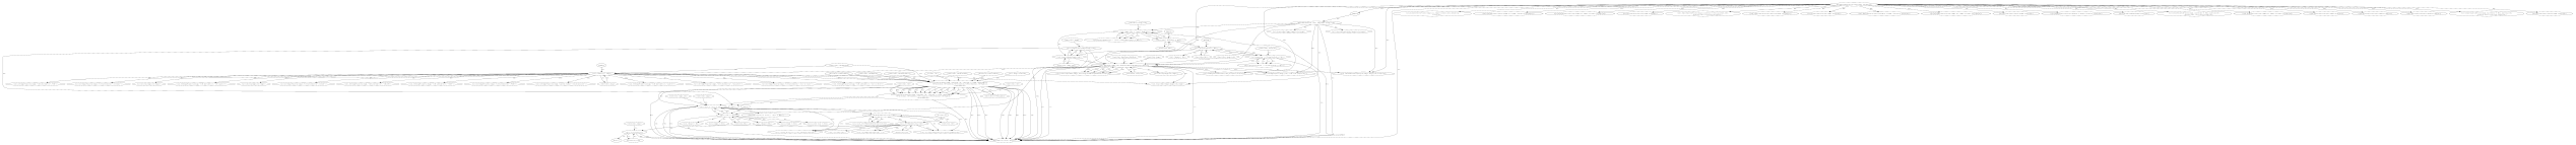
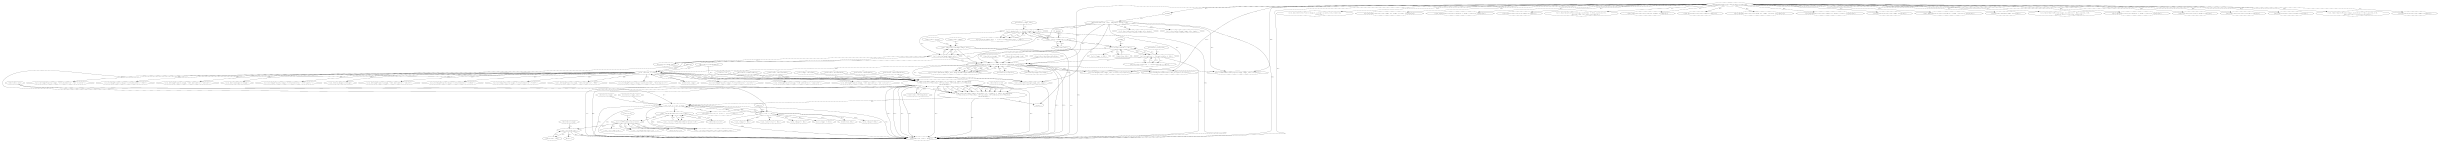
  digraph {
    fontname="IBM Plex Mono"
    node [fontname="IBM Plex Mono"]
    edge [fontname="IBM Plex Mono"]
    n1 [label="(Call,TIFFClose(tiff))"]
    n2 [label="(Block,)"]
    n3 [label="(Identifier,tiff)"]
    n4 [label="(MethodReturn,static Image *)"]
    n5 [label="(Call,TIFFReadDirectory(tiff))"]
-   n6 [label="(Call,TIFFGetField(tiff,TIFFTAG_IMAGEWIDTH,&width))"]
    n7 [label="(Call,TIFFPrintDirectory(tiff,stdout,MagickFalse))"]
    n8 [label="(Identifier,tiff)"]
    n9 [label="(Call,TIFFClose(tiff))"]
    n10 [label="(Call,TIFFReadDirectory(tiff) != 0)"]
    n11 [label="(Call,TIFFNumberOfDirectories(tiff))"]
    n12 [label="(Call,(size_t)TIFFNumberOfDirectories(tiff))"]
    n13 [label="(Identifier,tiff)"]
    n14 [label="(Call,tiff == (TIFF *) NULL)"]
    n15 [label="(Call,(TIFF *) NULL)"]
    n16 [label="(ControlStructure,if (tiff == (TIFF *) NULL))"]
    n17 [label="(Call,(Image *) NULL)"]
    n18 [label="(Call,(Image *) NULL)"]
    n19 [label="(Identifier,NULL)"]
    n20 [label="(Call,(Image *)NULL)"]
    n21 [label="(Call,(Image *) NULL)"]
    n22 [label="(Call,(const char *) NULL)"]
    n23 [label="(Call,tiff=TIFFClientOpen(image->filename,\"rb\",(thandle_t) image,TIFFReadBlob,\n    TIFFWriteBlob,TIFFSeekBlob,TIFFCloseBlob,TIFFGetBlobSize,TIFFMapBlob,\n    TIFFUnmapBlob))"]
    n24 [label="(Call,TIFFClientOpen(image->filename,\"rb\",(thandle_t) image,TIFFReadBlob,\n    TIFFWriteBlob,TIFFSeekBlob,TIFFCloseBlob,TIFFGetBlobSize,TIFFMapBlob,\n    TIFFUnmapBlob))"]
    n25 [label="(Block,)"]
    n26 [label="(Identifier,TIFFUnmapBlob)"]
    n27 [label="(Call,(thandle_t) image)"]
    n28 [label="(Identifier,image)"]
    n29 [label="(Call,SetImageProperty(image,\"tiff:photometric\",\"palette\"))"]
    n30 [label="(Call,SetImageProperty(image,\"tiff:photometric\",\"separated\"))"]
    n31 [label="(Call,SetImageProperty(image,\"tiff:photometric\",\"min-is-black\"))"]
    n32 [label="(Call,SetImageProperty(image,\"tiff:photometric\",\"min-is-white\"))"]
    n33 [label="(Call,SetImageProperty(image,\"tiff:photometric\",\"RGB\"))"]
    n34 [label="(Call,SetImageProperty(image,\"tiff:photometric\",\"unknown\"))"]
    n35 [label="(Call,DestroyImageList(image))"]
    n36 [label="(Call,SetImageProperty(image,\"tiff:photometric\",\"CIE Log2(L)\"))"]
    n37 [label="(Call,AcquireNextImage(image_info,image))"]
    n38 [label="(Call,DestroyImageList(image))"]
    n39 [label="(Call,SetImageProperty(image,\"tiff:photometric\",\"LOGLUV\"))"]
    n40 [label="(Call,SetImageProperty(image,\"tiff:photometric\",\"CIELAB\"))"]
    n41 [label="(Call,SetImageProperty(image,\"tiff:photometric\",\"YCBCR\"))"]
    n42 [label="(Call,SetImageProperty(image,\"tiff:photometric\",\"MASK\"))"]
    n43 [label="(Call,SetImageProperty(image,\"quantum:format\",\"floating-point\"))"]
    n44 [label="(Call,OpenBlob(image_info,image,ReadBinaryBlobMode,exception))"]
    n45 [label="(Call,status=OpenBlob(image_info,image,ReadBinaryBlobMode,exception))"]
    n46 [label="(Identifier,exception)"]
    n47 [label="(Call,DestroyImageList(image))"]
    n48 [label="(Call,SetMagickThreadValue(tiff_exception,exception))"]
    n49 [label="(Call,TIFFReadPhotoshopLayers(image,image_info,exception))"]
    n50 [label="(Call,GetImageOption(image_info,\"tiff:exif-properties\"))"]
    n51 [label="(Call,AcquireImage(image_info))"]
    n52 [label="(Call,image=AcquireImage(image_info))"]
    n53 [label="(Identifier,image_info)"]
    n54 [label="(Call,image_info != (const ImageInfo *) NULL)"]
    n55 [label="(Call,(const ImageInfo *) NULL)"]
    n56 [label="(Call,assert(image_info != (const TIFFReadDirectory *) NULL))"]
    n57 [label="(Call,(ExceptionInfo *) NULL)"]
    n58 [label="(Identifier,NULL)"]
    n59 [label="(MethodParameterIn,const ImageInfo *image_info)"]
    n60 [label="(Call,AcquireQuantumInfo(image_info,image))"]
    n61 [label="(Call,AcquireNextImage(image_info,image))"]
    1000115
    n63 [label="(Call,exception != (ExceptionInfo *) NULL)"]
    n64 [label="(Call,(Image *) NULL)"]
    n65 [label="(Identifier,NULL)"]
    n66 [label="(Call,assert(exception != (ExceptionInfo *) NULL))"]
    n67 [label="(MethodParameterIn,ExceptionInfo *exception)"]
    n68 [label="(Call,QueueAuthenticPixels(image,0,y,image->columns,rows_remaining,\n            exception))"]
    n69 [label="(Call,QueueAuthenticPixels(image,0,y,image->columns,1,exception))"]
    n70 [label="(Call,QueueAuthenticPixels(image,0,y,image->columns,1,exception))"]
    n71 [label="(Call,SyncAuthenticPixels(image,exception))"]
    n72 [label="(Call,ImportQuantumPixels(image,(CacheView *) NULL,quantum_info,\n            quantum_type,tiff_pixels,exception))"]
    n73 [label="(Call,InheritException(exception,&image->exception))"]
    n74 [label="(Call,SyncAuthenticPixels(image,exception))"]
    n75 [label="(Call,QueueAuthenticPixels(image,0,y,image->columns,1,exception))"]
    n76 [label="(Call,QueueAuthenticPixels(image,0,y,image->columns,1,exception))"]
    n77 [label="(Call,SyncAuthenticPixels(image,exception))"]
    n78 [label="(Call,QueueAuthenticPixels(image,0,y,image->columns,1,exception))"]
    n79 [label="(Call,DecodeLabImage(image,exception))"]
    n80 [label="(Call,ImportQuantumPixels(image,(CacheView *) NULL,quantum_info,\n            quantum_type,tiff_pixels,exception))"]
    n81 [label="(Call,GetAuthenticPixels(image,0,y,image->columns,1,exception))"]
    n82 [label="(Call,SyncAuthenticPixels(image,exception))"]
    n83 [label="(Call,SyncAuthenticPixels(image,exception))"]
    n84 [label="(Call,SyncAuthenticPixels(image,exception))"]
    n85 [label="(Call,ImportQuantumPixels(image,(CacheView *) NULL,quantum_info,\n              quantum_type,tiff_pixels,exception))"]
    n86 [label="(Call,SyncAuthenticPixels(image,exception))"]
    n87 [label="(Identifier,exception)"]
    n88 [label="(Identifier,image)"]
    n89 [label="(Identifier,image_info)"]
+   n90 [label="(Identifier,status)"]
    n91 [label="(Identifier,image)"]
    n92 [label="(Literal,\"rb\")"]
    n93 [label="(Identifier,TIFFWriteBlob)"]
    n94 [label="(Identifier,TIFFCloseBlob)"]
    n95 [label="(Identifier,image)"]
    n96 [label="(Identifier,image)"]
    n97 [label="(Call,image->filename)"]
    n98 [label="(Identifier,tiff)"]
    n99 [label="(Identifier,TIFFReadBlob)"]
    n100 [label="(Identifier,TIFFSeekBlob)"]
    n101 [label="(Identifier,TIFFMapBlob)"]
    n102 [label="(Identifier,image_info)"]
    n103 [label="(Identifier,tiff)"]
    n104 [label="(Identifier,image_info)"]
    n105 [label="(Identifier,TIFFGetBlobSize)"]
    n106 [label="(Identifier,ReadBinaryBlobMode)"]
    n107 [label="(Literal,0)"]
    1000231
    1000159
    1000186
    1000244
    n1 -> n2 [label="AST: "]
    n1 -> n3 [label="CFG: "]
    n1 -> n4 [label="DDG: "]
    n1 -> n4 [label="DDG: "]
    n3 -> n1 [label="AST: "]
    n5 -> n1 [label="DDG: "]
-   n5 -> n6 [label="DDG: "]
    n5 -> n7 [label="DDG: "]
    n5 -> n8 [label="CFG: "]
    n5 -> n9 [label="DDG: "]
    n5 -> n10 [label="AST: "]
    n5 -> n10 [label="DDG: "]
    n8 -> n5 [label="AST: "]
    n11 -> n5 [label="DDG: "]
-   n11 -> n6 [label="DDG: "]
    n11 -> n7 [label="DDG: "]
    n11 -> n12 [label="AST: "]
    n11 -> n12 [label="DDG: "]
    n11 -> n13 [label="CFG: "]
    n12 -> n11 [label="CFG: "]
    n13 -> n11 [label="AST: "]
    n14 -> n4 [label="DDG: "]
    n14 -> n4 [label="DDG: "]
    n14 -> n4 [label="DDG: "]
-   n14 -> n6 [label="DDG: "]
    n14 -> n7 [label="DDG: "]
    n14 -> n11 [label="CFG: "]
    n14 -> n15 [label="CFG: "]
    n14 -> n16 [label="AST: "]
    n15 -> n4 [label="DDG: "]
    n15 -> n14 [label="AST: "]
    n15 -> n14 [label="DDG: "]
    n15 -> n17 [label="DDG: "]
    n15 -> n18 [label="DDG: "]
    n15 -> n19 [label="CFG: "]
    n15 -> n20 [label="DDG: "]
    n15 -> n21 [label="DDG: "]
    n15 -> n22 [label="DDG: "]
    n19 -> n15 [label="AST: "]
    n23 -> n4 [label="DDG: "]
    n23 -> n14 [label="DDG: "]
    n23 -> n24 [label="CFG: "]
    n23 -> n25 [label="AST: "]
    n24 -> n4 [label="DDG: "]
    n24 -> n4 [label="DDG: "]
    n24 -> n4 [label="DDG: "]
    n24 -> n4 [label="DDG: "]
    n24 -> n4 [label="DDG: "]
    n24 -> n4 [label="DDG: "]
    n24 -> n4 [label="DDG: "]
    n24 -> n4 [label="DDG: "]
    n24 -> n4 [label="DDG: "]
    n24 -> n23 [label="AST: "]
    n24 -> n23 [label="DDG: "]
    n24 -> n23 [label="DDG: "]
    n24 -> n23 [label="DDG: "]
    n24 -> n23 [label="DDG: "]
    n24 -> n23 [label="DDG: "]
    n24 -> n23 [label="DDG: "]
    n24 -> n23 [label="DDG: "]
    n24 -> n23 [label="DDG: "]
    n24 -> n23 [label="DDG: "]
    n24 -> n23 [label="DDG: "]
    n24 -> n26 [label="CFG: "]
    n26 -> n24 [label="AST: "]
    n27 -> n24 [label="AST: "]
    n27 -> n24 [label="DDG: "]
    n27 -> n28 [label="CFG: "]
    n27 -> n29 [label="DDG: "]
    n27 -> n30 [label="DDG: "]
    n27 -> n31 [label="DDG: "]
    n27 -> n32 [label="DDG: "]
    n27 -> n33 [label="DDG: "]
    n27 -> n34 [label="DDG: "]
    n27 -> n35 [label="DDG: "]
    n27 -> n36 [label="DDG: "]
    n27 -> n37 [label="DDG: "]
    n27 -> n38 [label="DDG: "]
    n27 -> n39 [label="DDG: "]
    n27 -> n40 [label="DDG: "]
    n27 -> n41 [label="DDG: "]
    n27 -> n42 [label="DDG: "]
    n27 -> n43 [label="DDG: "]
    n28 -> n27 [label="AST: "]
    n44 -> n4 [label="DDG: "]
    n44 -> n4 [label="DDG: "]
    n44 -> n4 [label="DDG: "]
    n44 -> n27 [label="DDG: "]
    n44 -> n37 [label="DDG: "]
    n44 -> n45 [label="AST: "]
    n44 -> n45 [label="DDG: "]
    n44 -> n45 [label="DDG: "]
    n44 -> n45 [label="DDG: "]
    n44 -> n45 [label="DDG: "]
    n44 -> n46 [label="CFG: "]
    n44 -> n47 [label="DDG: "]
    n44 -> n48 [label="DDG: "]
    n44 -> n49 [label="DDG: "]
    n44 -> n50 [label="DDG: "]
    n45 -> n44 [label="CFG: "]
    n46 -> n44 [label="AST: "]
    n51 -> n44 [label="DDG: "]
    n51 -> n52 [label="AST: "]
    n51 -> n52 [label="DDG: "]
    n51 -> n53 [label="CFG: "]
    n52 -> n4 [label="DDG: "]
    n52 -> n25 [label="AST: "]
    n52 -> n44 [label="DDG: "]
    n52 -> n51 [label="CFG: "]
    n53 -> n51 [label="AST: "]
    n54 -> n4 [label="DDG: "]
    n54 -> n51 [label="DDG: "]
    n54 -> n55 [label="CFG: "]
    n54 -> n56 [label="AST: "]
    n54 -> n56 [label="DDG: "]
    n54 -> n56 [label="DDG: "]
    n55 -> n54 [label="AST: "]
    n55 -> n54 [label="DDG: "]
    n55 -> n57 [label="DDG: "]
    n55 -> n58 [label="CFG: "]
    n56 -> n54 [label="CFG: "]
    n57 -> n15 [label="DDG: "]
    n57 -> n63 [label="AST: "]
    n57 -> n63 [label="DDG: "]
    n57 -> n64 [label="DDG: "]
    n57 -> n65 [label="CFG: "]
    n58 -> n55 [label="AST: "]
    n59 -> n4 [label="DDG: "]
    n59 -> n37 [label="DDG: "]
    n59 -> n44 [label="DDG: "]
    n59 -> n49 [label="DDG: "]
    n59 -> n50 [label="DDG: "]
    n59 -> n51 [label="DDG: "]
    n59 -> n54 [label="DDG: "]
    n59 -> n60 [label="DDG: "]
    n59 -> n61 [label="DDG: "]
    1000115 -> n59 [label="AST: "]
    n63 -> n4 [label="DDG: "]
    n63 -> n44 [label="DDG: "]
    n63 -> n57 [label="CFG: "]
    n63 -> n66 [label="AST: "]
    n63 -> n66 [label="DDG: "]
    n63 -> n66 [label="DDG: "]
    n65 -> n57 [label="AST: "]
    n66 -> n63 [label="CFG: "]
    n67 -> n4 [label="DDG: "]
    n67 -> n44 [label="DDG: "]
    n67 -> n48 [label="DDG: "]
    n67 -> n49 [label="DDG: "]
    n67 -> 1000115 [label="AST: "]
    n67 -> n68 [label="DDG: "]
    n67 -> n69 [label="DDG: "]
    n67 -> n70 [label="DDG: "]
    n67 -> n71 [label="DDG: "]
    n67 -> n72 [label="DDG: "]
    n67 -> n73 [label="DDG: "]
    n67 -> n74 [label="DDG: "]
    n67 -> n75 [label="DDG: "]
    n67 -> n76 [label="DDG: "]
    n67 -> n77 [label="DDG: "]
    n67 -> n78 [label="DDG: "]
    n67 -> n79 [label="DDG: "]
    n67 -> n80 [label="DDG: "]
    n67 -> n81 [label="DDG: "]
    n67 -> n82 [label="DDG: "]
    n67 -> n83 [label="DDG: "]
    n67 -> n84 [label="DDG: "]
    n67 -> n85 [label="DDG: "]
    n67 -> n86 [label="DDG: "]
    n87 -> n63 [label="AST: "]
    n88 -> n1 [label="CFG: "]
    n89 -> n14 [label="CFG: "]
+   n90 -> n52 [label="CFG: "]
    n91 -> n44 [label="AST: "]
    n92 -> n24 [label="AST: "]
    n93 -> n24 [label="AST: "]
    n94 -> n24 [label="AST: "]
    n95 -> n52 [label="AST: "]
    n96 -> n14 [label="CFG: "]
    n97 -> n24 [label="AST: "]
    n98 -> n23 [label="AST: "]
    n99 -> n24 [label="AST: "]
    n99 -> n27 [label="CFG: "]
    n100 -> n24 [label="AST: "]
    n101 -> n24 [label="AST: "]
    n102 -> n54 [label="AST: "]
    n103 -> n14 [label="AST: "]
    n103 -> n23 [label="CFG: "]
    n104 -> n44 [label="AST: "]
    n105 -> n24 [label="AST: "]
    n106 -> n44 [label="AST: "]
    n107 -> n5 [label="CFG: "]
    1000231 -> n27 [label="AST: "]
    1000159 -> n55 [label="AST: "]
    1000186 -> n57 [label="AST: "]
    1000244 -> n15 [label="AST: "]
  }
